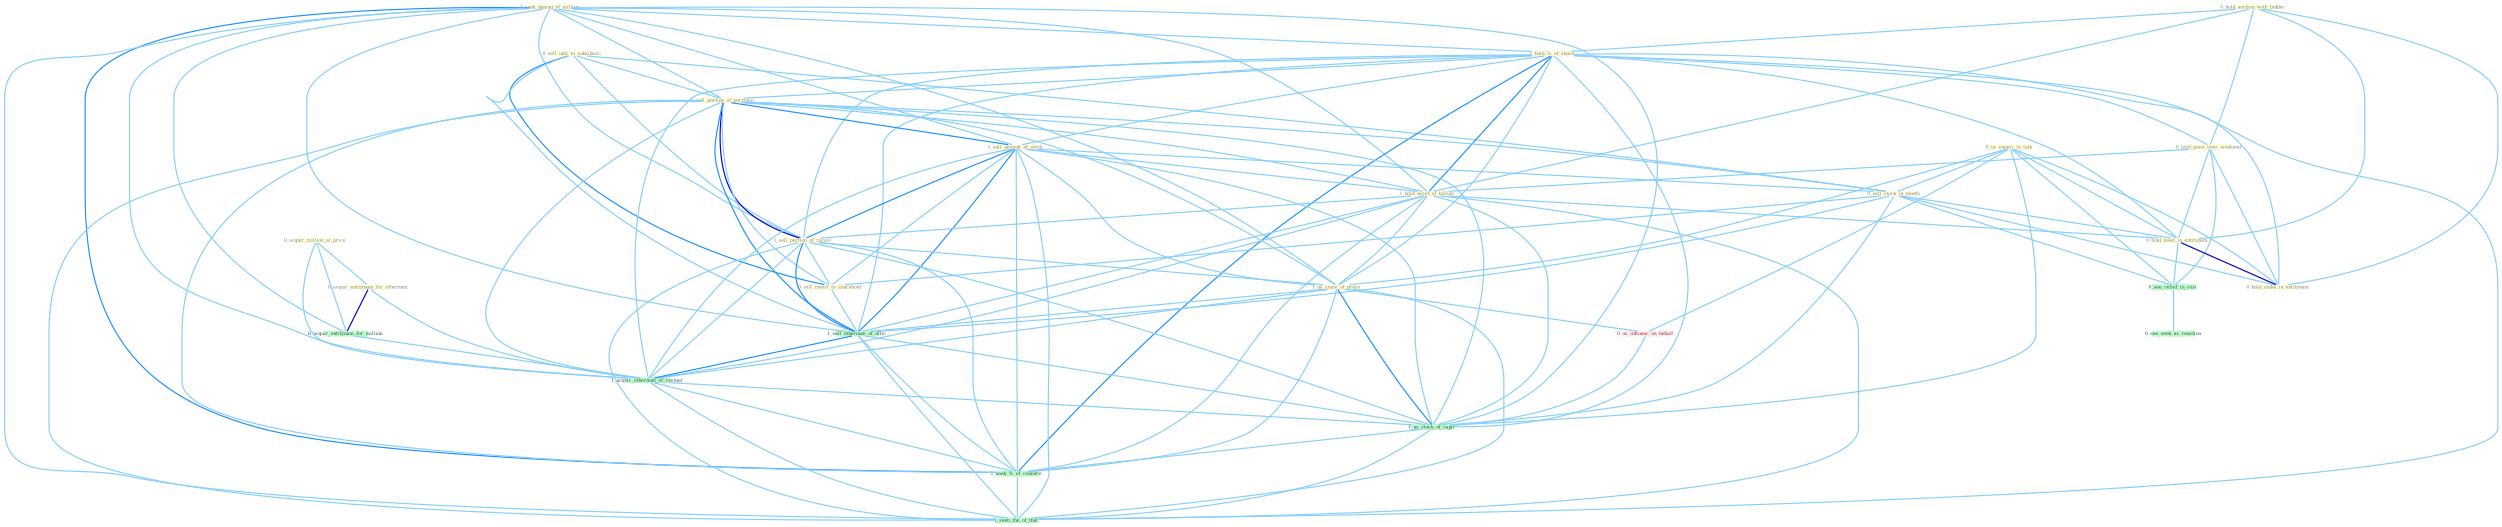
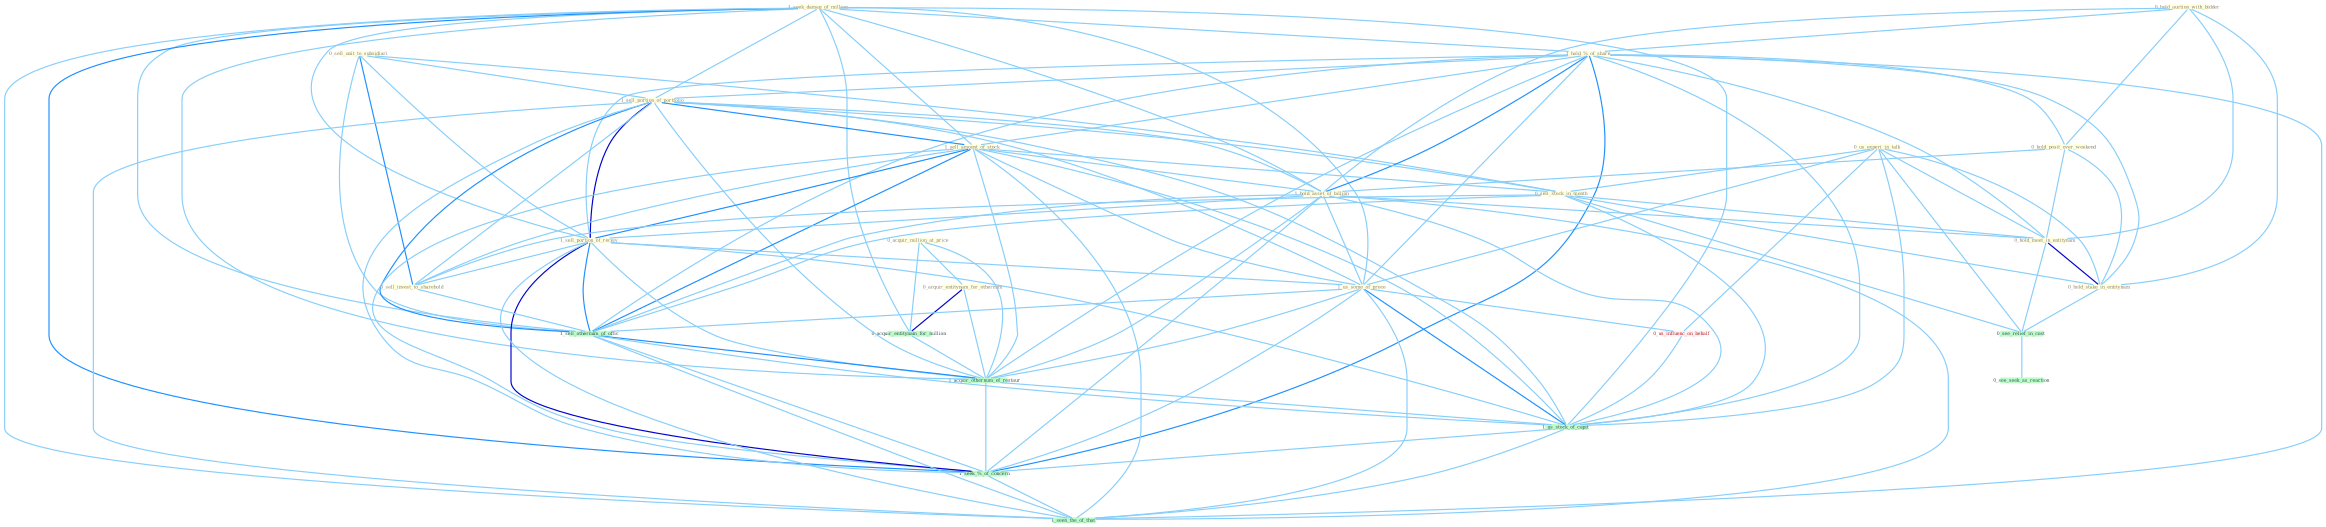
  graph {
    node [color="#ffffe0" fixedsize=true fontcolor="#8b7d6b" fontsize=4 shape=polygon style=filled]
    edge [color="#87cefa" w=1]
    "0_hold_auction_with_bidder " [height=.06 width=.5]
    "1_seek_damag_of_million " [height=.06 width=.5]
    "0_acquir_million_at_price " [height=.06 width=.5]
    "0_us_experi_in_talk " [height=.06 width=.5]
    "0_acquir_entitynam_for_othernum " [height=.06 width=.5]
    "0_sell_unit_to_subsidiari " [height=.06 width=.5]
    "1_hold_%_of_share " [height=.06 width=.5]
    "1_sell_portion_of_portfolio " [height=.06 width=.5]
    "1_sell_amount_of_stock " [height=.06 width=.5]
    "0_hold_posit_over_weekend " [height=.06 width=.5]
    "1_hold_asset_of_billion " [height=.06 width=.5]
    "0_sell_stock_in_month " [height=.06 width=.5]
    "1_sell_portion_of_receiv " [height=.06 width=.5]
    "0_hold_meet_in_entitynam " [height=.06 width=.5]
    "0_sell_invest_to_sharehold " [height=.06 width=.5]
    "0_hold_stake_in_entitynam " [height=.06 width=.5]
    "1_us_some_of_proce " [height=.06 width=.5]
    "0_us_influenc_on_behalf " [color="#fff0f5" fontcolor="#b22222" height=.06 width=.5]
    "0_acquir_entitynam_for_million " [color="#BDFCC9" fontcolor="#2f4f4f" height=.06 width=.5]
    "1_sell_othernum_of_offic " [color="#BDFCC9" fontcolor="#2f4f4f" height=.06 width=.5]
    "1_acquir_othernum_of_restaur " [color="#BDFCC9" fontcolor="#2f4f4f" height=.06 width=.5]
    "1_us_stock_of_capit " [color="#BDFCC9" fontcolor="#2f4f4f" height=.06 width=.5]
    "1_seek_%_of_concern " [color="#BDFCC9" fontcolor="#2f4f4f" height=.06 width=.5]
    "1_seen_the_of_that " [color="#BDFCC9" fontcolor="#2f4f4f" height=.06 width=.5]
    "0_see_relief_in_cost " [color="#BDFCC9" fontcolor="#2f4f4f" height=.06 width=.5]
    n26 [color="#BDFCC9" fontcolor="#2f4f4f" height=.06 label="0_see_seek_as_reaction" width=.5]
    subgraph sub_1 {
      "0_hold_auction_with_bidder "
      "1_seek_damag_of_million "
      "0_acquir_million_at_price "
      "0_us_experi_in_talk "
      "0_acquir_entitynam_for_othernum "
      "0_sell_unit_to_subsidiari "
      "1_hold_%_of_share "
      "1_sell_portion_of_portfolio "
      "1_sell_amount_of_stock "
      "0_hold_posit_over_weekend "
      "1_hold_asset_of_billion "
      "0_sell_stock_in_month "
      "1_sell_portion_of_receiv "
      "0_hold_meet_in_entitynam "
      "0_sell_invest_to_sharehold "
      "0_hold_stake_in_entitynam "
      "1_us_some_of_proce "
    }
    subgraph sub_2 {
      "0_us_influenc_on_behalf "
    }
    "0_hold_auction_with_bidder " -- "1_hold_%_of_share "
    "0_hold_auction_with_bidder " -- "0_hold_posit_over_weekend "
    "0_hold_auction_with_bidder " -- "1_hold_asset_of_billion "
    "0_hold_auction_with_bidder " -- "0_hold_meet_in_entitynam "
    "0_hold_auction_with_bidder " -- "0_hold_stake_in_entitynam "
    "1_seek_damag_of_million " -- "1_hold_%_of_share "
    "1_seek_damag_of_million " -- "1_sell_portion_of_portfolio "
    "1_seek_damag_of_million " -- "1_sell_amount_of_stock "
    "1_seek_damag_of_million " -- "1_hold_asset_of_billion "
    "1_seek_damag_of_million " -- "1_sell_portion_of_receiv "
    "1_seek_damag_of_million " -- "1_us_some_of_proce "
    "1_seek_damag_of_million " -- "0_acquir_entitynam_for_million "
    "1_seek_damag_of_million " -- "1_sell_othernum_of_offic "
    "1_seek_damag_of_million " -- "1_acquir_othernum_of_restaur "
    "1_seek_damag_of_million " -- "1_us_stock_of_capit "
    "1_seek_damag_of_million " -- "1_seek_%_of_concern " [color="#1e90ff" w=2]
    "1_seek_damag_of_million " -- "1_seen_the_of_that "
    "0_acquir_million_at_price " -- "0_acquir_entitynam_for_othernum "
    "0_acquir_million_at_price " -- "0_acquir_entitynam_for_million "
    "0_acquir_million_at_price " -- "1_acquir_othernum_of_restaur "
    "0_us_experi_in_talk " -- "0_sell_stock_in_month "
    "0_us_experi_in_talk " -- "0_hold_meet_in_entitynam "
    "0_us_experi_in_talk " -- "0_hold_stake_in_entitynam "
    "0_us_experi_in_talk " -- "1_us_some_of_proce "
    "0_us_experi_in_talk " -- "0_us_influenc_on_behalf "
    "0_us_experi_in_talk " -- "1_us_stock_of_capit "
    "0_us_experi_in_talk " -- "0_see_relief_in_cost "
    "0_acquir_entitynam_for_othernum " -- "0_acquir_entitynam_for_million " [color="#0000cd" w=3]
    "0_acquir_entitynam_for_othernum " -- "1_acquir_othernum_of_restaur "
    "0_sell_unit_to_subsidiari " -- "1_sell_portion_of_portfolio "
    "0_sell_unit_to_subsidiari " -- "0_sell_stock_in_month "
    "0_sell_unit_to_subsidiari " -- "1_sell_portion_of_receiv "
    "0_sell_unit_to_subsidiari " -- "0_sell_invest_to_sharehold " [color="#1e90ff" w=2]
    "0_sell_unit_to_subsidiari " -- "1_sell_othernum_of_offic "
    "1_hold_%_of_share " -- "1_sell_portion_of_portfolio "
    "1_hold_%_of_share " -- "1_sell_amount_of_stock "
    "1_hold_%_of_share " -- "0_hold_posit_over_weekend "
    "1_hold_%_of_share " -- "1_hold_asset_of_billion " [color="#1e90ff" w=2]
    "1_hold_%_of_share " -- "1_sell_portion_of_receiv "
    "1_hold_%_of_share " -- "0_hold_meet_in_entitynam "
    "1_hold_%_of_share " -- "0_hold_stake_in_entitynam "
    "1_hold_%_of_share " -- "1_us_some_of_proce "
    "1_hold_%_of_share " -- "1_sell_othernum_of_offic "
    "1_hold_%_of_share " -- "1_acquir_othernum_of_restaur "
    "1_hold_%_of_share " -- "1_us_stock_of_capit "
    "1_hold_%_of_share " -- "1_seek_%_of_concern " [color="#1e90ff" w=2]
    "1_hold_%_of_share " -- "1_seen_the_of_that "
    "1_sell_portion_of_portfolio " -- "1_sell_amount_of_stock " [color="#1e90ff" w=2]
    "1_sell_portion_of_portfolio " -- "1_hold_asset_of_billion "
    "1_sell_portion_of_portfolio " -- "0_sell_stock_in_month "
    "1_sell_portion_of_portfolio " -- "1_sell_portion_of_receiv " [color="#0000cd" w=3]
    "1_sell_portion_of_portfolio " -- "0_sell_invest_to_sharehold "
    "1_sell_portion_of_portfolio " -- "1_us_some_of_proce "
    "1_sell_portion_of_portfolio " -- "1_sell_othernum_of_offic " [color="#1e90ff" w=2]
    "1_sell_portion_of_portfolio " -- "1_acquir_othernum_of_restaur "
    "1_sell_portion_of_portfolio " -- "1_us_stock_of_capit "
    "1_sell_portion_of_portfolio " -- "1_seek_%_of_concern "
    "1_sell_portion_of_portfolio " -- "1_seen_the_of_that "
    "1_sell_amount_of_stock " -- "1_hold_asset_of_billion "
    "1_sell_amount_of_stock " -- "0_sell_stock_in_month "
    "1_sell_amount_of_stock " -- "1_sell_portion_of_receiv " [color="#1e90ff" w=2]
    "1_sell_amount_of_stock " -- "0_sell_invest_to_sharehold "
    "1_sell_amount_of_stock " -- "1_us_some_of_proce "
    "1_sell_amount_of_stock " -- "1_sell_othernum_of_offic " [color="#1e90ff" w=2]
    "1_sell_amount_of_stock " -- "1_acquir_othernum_of_restaur "
    "1_sell_amount_of_stock " -- "1_us_stock_of_capit "
    "1_sell_amount_of_stock " -- "1_seek_%_of_concern "
    "1_sell_amount_of_stock " -- "1_seen_the_of_that "
    "0_hold_posit_over_weekend " -- "1_hold_asset_of_billion "
    "0_hold_posit_over_weekend " -- "0_hold_meet_in_entitynam "
    "0_hold_posit_over_weekend " -- "0_hold_stake_in_entitynam "
    "1_hold_asset_of_billion " -- "1_sell_portion_of_receiv "
    "1_hold_asset_of_billion " -- "0_hold_meet_in_entitynam "
    "1_hold_asset_of_billion " -- "1_us_some_of_proce "
    "1_hold_asset_of_billion " -- "1_sell_othernum_of_offic "
    "1_hold_asset_of_billion " -- "1_acquir_othernum_of_restaur "
    "1_hold_asset_of_billion " -- "1_us_stock_of_capit "
    "1_hold_asset_of_billion " -- "1_seek_%_of_concern "
    "1_hold_asset_of_billion " -- "1_seen_the_of_that "
    "0_sell_stock_in_month " -- "0_hold_meet_in_entitynam "
    "0_sell_stock_in_month " -- "0_sell_invest_to_sharehold "
    "0_sell_stock_in_month " -- "0_hold_stake_in_entitynam "
    "0_sell_stock_in_month " -- "1_sell_othernum_of_offic "
    "0_sell_stock_in_month " -- "1_us_stock_of_capit "
    "0_sell_stock_in_month " -- "0_see_relief_in_cost "
    "1_sell_portion_of_receiv " -- "0_sell_invest_to_sharehold "
    "1_sell_portion_of_receiv " -- "1_us_some_of_proce "
    "1_sell_portion_of_receiv " -- "1_sell_othernum_of_offic " [color="#1e90ff" w=2]
    "1_sell_portion_of_receiv " -- "1_acquir_othernum_of_restaur "
    "1_sell_portion_of_receiv " -- "1_us_stock_of_capit "
-   "1_sell_portion_of_receiv " -- "1_seek_%_of_concern "
+   "1_sell_portion_of_receiv " -- "1_seek_%_of_concern " [color="#0000cd"]
    "1_sell_portion_of_receiv " -- "1_seen_the_of_that "
    "0_hold_meet_in_entitynam " -- "0_hold_stake_in_entitynam " [color="#0000cd" w=3]
    "0_hold_meet_in_entitynam " -- "0_see_relief_in_cost "
    "0_sell_invest_to_sharehold " -- "1_sell_othernum_of_offic "
-   "0_hold_posit_over_weekend " -- "0_see_relief_in_cost "
+   "0_hold_stake_in_entitynam " -- "0_see_relief_in_cost "
    "1_us_some_of_proce " -- "0_us_influenc_on_behalf "
    "1_us_some_of_proce " -- "1_sell_othernum_of_offic "
    "1_us_some_of_proce " -- "1_acquir_othernum_of_restaur "
    "1_us_some_of_proce " -- "1_us_stock_of_capit " [color="#1e90ff" w=2]
    "1_us_some_of_proce " -- "1_seek_%_of_concern "
    "1_us_some_of_proce " -- "1_seen_the_of_that "
    "0_us_influenc_on_behalf " -- "1_us_stock_of_capit "
    "0_acquir_entitynam_for_million " -- "1_acquir_othernum_of_restaur "
    "1_sell_othernum_of_offic " -- "1_acquir_othernum_of_restaur " [color="#1e90ff" w=2]
    "1_sell_othernum_of_offic " -- "1_us_stock_of_capit "
    "1_sell_othernum_of_offic " -- "1_seek_%_of_concern "
    "1_sell_othernum_of_offic " -- "1_seen_the_of_that "
    "1_acquir_othernum_of_restaur " -- "1_us_stock_of_capit "
    "1_acquir_othernum_of_restaur " -- "1_seek_%_of_concern "
-   "1_acquir_othernum_of_restaur " -- "1_seen_the_of_that "
    "1_us_stock_of_capit " -- "1_seek_%_of_concern "
    "1_us_stock_of_capit " -- "1_seen_the_of_that "
    "1_seek_%_of_concern " -- "1_seen_the_of_that "
    "0_see_relief_in_cost " -- n26
  }
